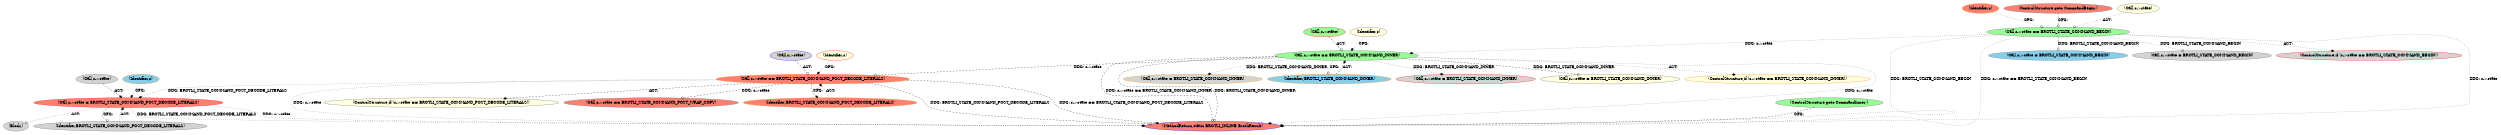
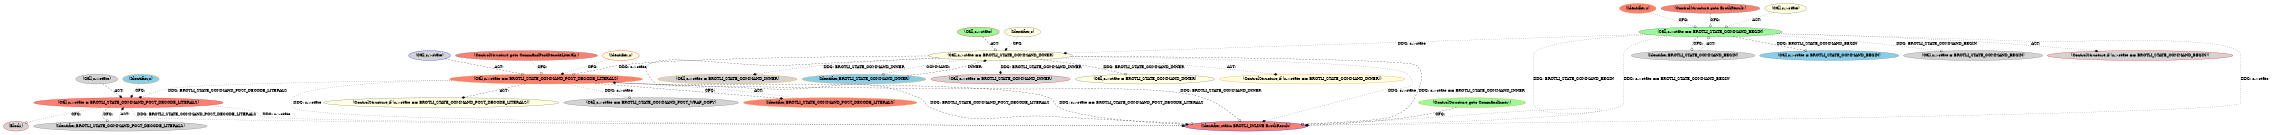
  digraph {
    node [color=gray40 fillcolor=lightgrey style=filled]
    edge [arrowhead=odot style=dotted]
    n1 [color=red fillcolor=salmon label="(Call,s->state = BROTLI_STATE_COMMAND_POST_DECODE_LITERALS)"]
-   n2 [color=blue fillcolor=salmon label="(MethodReturn,static BROTLI_INLINE BrotliResult)"]
-   n3 [label="(Block,)"]
+   n2 [color=blue fillcolor=salmon label="(Identifier,static BROTLI_INLINE BrotliResult)"]
+   n3 [color=red label="(Block,)"]
    n4 [label="(Identifier,BROTLI_STATE_COMMAND_POST_DECODE_LITERALS)"]
    n5 [color=darkorange fillcolor=salmon label="(Call,s->state == BROTLI_STATE_COMMAND_POST_DECODE_LITERALS)"]
    n6 [fillcolor=lightyellow label="(ControlStructure,if (s->state == BROTLI_STATE_COMMAND_POST_DECODE_LITERALS))"]
-   n7 [fillcolor=salmon label="(Call,s->state == BROTLI_STATE_COMMAND_POST_WRAP_COPY)"]
+   n7 [label="(Call,s->state == BROTLI_STATE_COMMAND_POST_WRAP_COPY)"]
    n8 [color=darkorange fillcolor=salmon label="(Identifier,BROTLI_STATE_COMMAND_POST_DECODE_LITERALS)"]
-   n9 [fillcolor=palegreen label="(Call,s->state == BROTLI_STATE_COMMAND_INNER)"]
+   n9 [fillcolor=lightyellow label="(Call,s->state == BROTLI_STATE_COMMAND_INNER)"]
    n10 [color=darkorange label="(Call,s->state = BROTLI_STATE_COMMAND_INNER)"]
    n11 [color=darkorange fillcolor=skyblue label="(Identifier,BROTLI_STATE_COMMAND_INNER)"]
    n12 [color=red label="(Call,s->state = BROTLI_STATE_COMMAND_INNER)"]
    n13 [fillcolor=lightyellow label="(Call,s->state = BROTLI_STATE_COMMAND_INNER)"]
    n14 [color=darkorange fillcolor=lightyellow label="(ControlStructure,if (s->state == BROTLI_STATE_COMMAND_INNER))"]
    n15 [fillcolor=palegreen label="(Call,s->state == BROTLI_STATE_COMMAND_BEGIN)"]
+   n16 [label="(Identifier,BROTLI_STATE_COMMAND_BEGIN)"]
    n17 [fillcolor=skyblue label="(Call,s->state = BROTLI_STATE_COMMAND_BEGIN)"]
    n18 [label="(Call,s->state = BROTLI_STATE_COMMAND_BEGIN)"]
    n19 [color=red label="(ControlStructure,if (s->state == BROTLI_STATE_COMMAND_BEGIN))"]
    n20 [label="(Call,s->state)"]
    n21 [color=blue label="(Call,s->state)"]
    n22 [color=darkorange fillcolor=salmon label="(Identifier,s)"]
-   n23 [fillcolor=palegreen label="(ControlStructure,goto CommandInner;)"]
+   n23 [color=darkorange fillcolor=palegreen label="(ControlStructure,goto CommandInner;)"]
    n24 [color=red fillcolor=palegreen label="(Call,s->state)"]
+   n25 [fillcolor=salmon label="(ControlStructure,goto CommandPostDecodeLiterals;)"]
    n26 [color=red fillcolor=lightyellow label="(Identifier,s)"]
    n27 [fillcolor=lightyellow label="(Identifier,s)"]
    n28 [color=darkorange fillcolor=skyblue label="(Identifier,s)"]
-   n29 [fillcolor=salmon label="(ControlStructure,goto CommandBegin;)"]
+   n29 [fillcolor=salmon label="(ControlStructure,goto BrotliResult;)"]
    n30 [fillcolor=lightyellow label="(Call,s->state)"]
    n1 -> n2 [label="DDG: BROTLI_STATE_COMMAND_POST_DECODE_LITERALS"]
    n1 -> n2 [label="DDG: s->state"]
-   n1 -> n3 [label="AST: "]
+   n1 -> n3 [label="CFG: "]
    n1 -> n4 [label="CFG: " style=dashed]
    n4 -> n1 [arrowhead=diamond label="AST: "]
    n5 -> n1 [arrowhead=diamond label="DDG: BROTLI_STATE_COMMAND_POST_DECODE_LITERALS"]
    n5 -> n2 [arrowhead=diamond label="DDG: s->state"]
    n5 -> n2 [label="DDG: BROTLI_STATE_COMMAND_POST_DECODE_LITERALS" style=dashed]
    n5 -> n2 [arrowhead=diamond label="DDG: s->state == BROTLI_STATE_COMMAND_POST_DECODE_LITERALS" style=dashed]
    n5 -> n6 [arrowhead=diamond label="AST: " style=dashed]
-   n5 -> n7 [label="DDG: s->state" style=dashed]
+   n5 -> n7 [label="DDG: s->state"]
    n5 -> n8 [arrowhead=diamond label="CFG: " style=dashed]
    n8 -> n5 [arrowhead=diamond label="AST: "]
    n9 -> n2 [label="DDG: s->state == BROTLI_STATE_COMMAND_INNER" style=dashed]
    n9 -> n2 [label="DDG: BROTLI_STATE_COMMAND_INNER" style=dashed]
    n9 -> n2 [arrowhead=diamond label="DDG: s->state"]
    n9 -> n5 [label="DDG: s->state" style=dashed]
    n9 -> n10 [arrowhead=diamond label="DDG: BROTLI_STATE_COMMAND_INNER"]
-   n9 -> n11 [label="CFG: "]
+   n9 -> n11 [label="COMMAND: "]
    n9 -> n12 [arrowhead=diamond label="DDG: BROTLI_STATE_COMMAND_INNER"]
    n9 -> n13 [label="DDG: BROTLI_STATE_COMMAND_INNER" style=dashed]
    n9 -> n14 [arrowhead=diamond label="AST: "]
-   n11 -> n9 [arrowhead=diamond label="AST: " style=dashed]
+   n11 -> n9 [arrowhead=diamond label="INNER: " style=dashed]
    n15 -> n2 [label="DDG: s->state"]
    n15 -> n2 [label="DDG: BROTLI_STATE_COMMAND_BEGIN"]
    n15 -> n2 [arrowhead=diamond label="DDG: s->state == BROTLI_STATE_COMMAND_BEGIN"]
    n15 -> n9 [arrowhead=diamond label="DDG: s->state"]
+   n15 -> n16 [label="CFG: " style=dashed]
    n15 -> n17 [label="DDG: BROTLI_STATE_COMMAND_BEGIN" style=dashed]
    n15 -> n18 [label="DDG: BROTLI_STATE_COMMAND_BEGIN"]
    n15 -> n19 [arrowhead=diamond label="AST: "]
+   n16 -> n15 [label="AST: "]
    n20 -> n1 [arrowhead=diamond label="AST: " style=dashed]
    n21 -> n5 [label="AST: " style=dashed]
    n22 -> n15 [label="CFG: "]
    n23 -> n2 [arrowhead=diamond label="CFG: " style=dashed]
    n24 -> n9 [label="AST: " style=dashed]
+   n25 -> n5 [label="CFG: "]
    n26 -> n5 [arrowhead=diamond label="CFG: "]
    n27 -> n9 [arrowhead=diamond label="CFG: "]
    n28 -> n1 [arrowhead=diamond label="CFG: "]
    n29 -> n15 [label="CFG: " style=dashed]
    n30 -> n15 [label="AST: "]
  }
